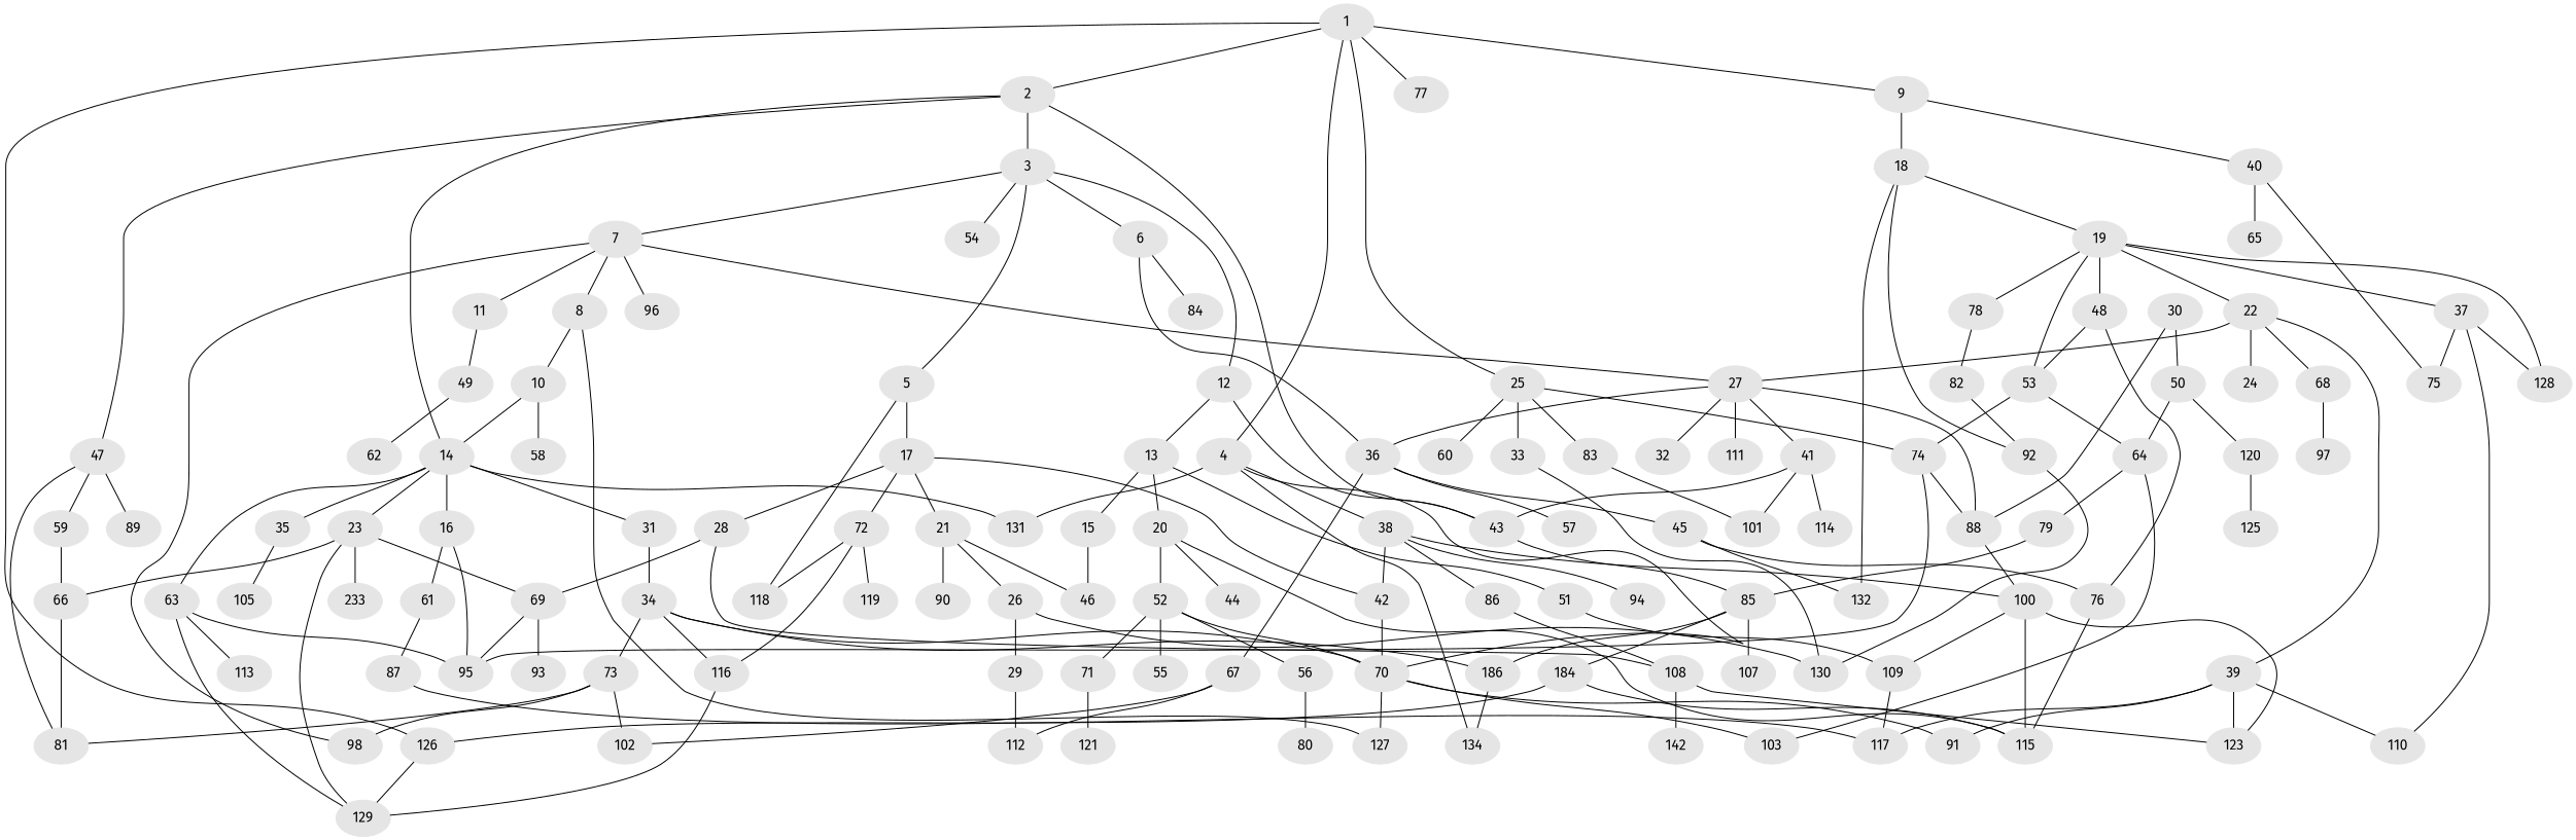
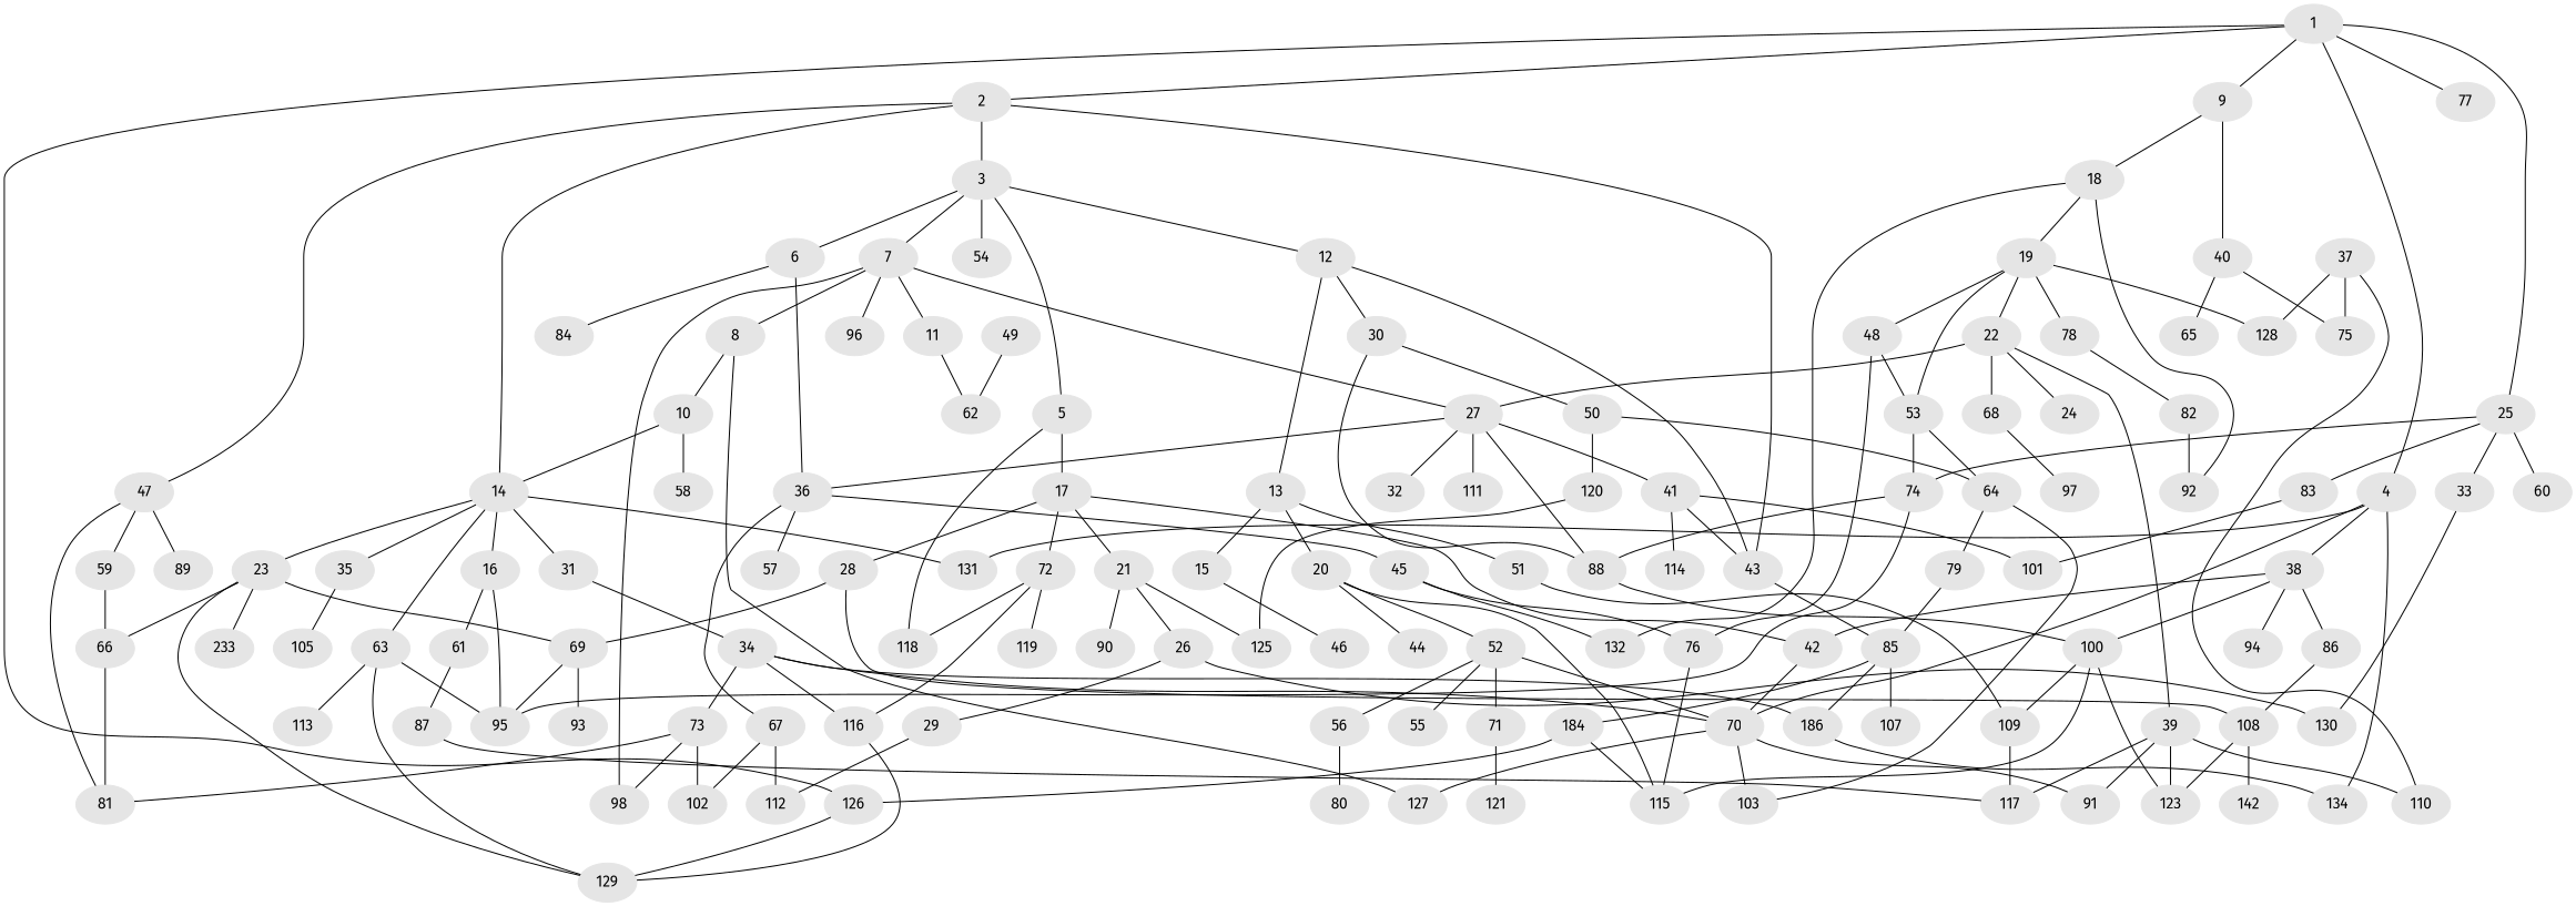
  graph {
    fontname="Fira Sans"
    node [color=gray90 fontname="Fira Sans" style=filled]
    edge [fontname="Fira Sans"]
    1
    2
    4
    9
    25
    77
    126
    3
    14
    43
    47
    38
    70
    131
    134
    18
    40
    33
    60
    74
    83
    129
    5
    6
    7
    12
    54
    16
    23
    31
    35
    63
    85
    59
    81
    89
    17
    118
    36
    84
    8
    11
    27
    96
    98
    13
    30
    42
    86
    94
    100
    127
    91
    103
    21
    28
    72
    45
    57
    67
    10
    49
    32
    41
    88
    111
    58
    19
    92
    132
    75
    65
    62
    15
    20
    51
    50
    46
    44
    52
    115
    109
    61
    95
    66
    69
    n87 [label=233]
    34
    105
    113
    87
    26
    90
    108
    116
    119
    22
    37
    48
    53
    78
    128
    130
    24
    39
    68
    110
    76
    64
    82
    55
    56
    71
    29
    117
    123
    97
    93
    101
    112
    114
    n122 [label=142]
    120
    73
    n125 [label=186]
    102
    n127 [label=184]
    107
    79
    125
    80
    121
    1 -- 2
    1 -- 4
    1 -- 9
    1 -- 25
    1 -- 77
    1 -- 126
    2 -- 3
    2 -- 14
    2 -- 43
    2 -- 47
    4 -- 38
    4 -- 70
    4 -- 131
    4 -- 134
    9 -- 18
    9 -- 40
    25 -- 33
    25 -- 60
    25 -- 74
    25 -- 83
    126 -- 129
    3 -- 5
    3 -- 6
    3 -- 7
    3 -- 12
    3 -- 54
    14 -- 131
    14 -- 16
    14 -- 23
    14 -- 31
    14 -- 35
    14 -- 63
    43 -- 85
    47 -- 59
    47 -- 81
    47 -- 89
    38 -- 42
    38 -- 86
    38 -- 94
    38 -- 100
    70 -- 127
    70 -- 91
    70 -- 103
    18 -- 19
    18 -- 92
    18 -- 132
    40 -- 75
    40 -- 65
    33 -- 130
    74 -- 88
    74 -- 95
    83 -- 101
    5 -- 17
    5 -- 118
    6 -- 36
    6 -- 84
    7 -- 8
    7 -- 11
    7 -- 27
    7 -- 96
    7 -- 98
    12 -- 43
    12 -- 13
+   12 -- 30
    16 -- 61
    16 -- 95
    23 -- 129
    23 -- 66
    23 -- 69
    23 -- n87
    31 -- 34
    35 -- 105
    63 -- 129
    63 -- 95
    63 -- 113
    85 -- n125
    85 -- n127
    85 -- 107
    59 -- 66
    17 -- 42
    17 -- 21
    17 -- 28
    17 -- 72
    36 -- 45
    36 -- 57
    36 -- 67
    8 -- 127
    8 -- 10
-   11 -- 49
+   11 -- 62
    27 -- 36
    27 -- 32
    27 -- 41
    27 -- 88
    27 -- 111
    13 -- 15
    13 -- 20
    13 -- 51
    30 -- 88
    30 -- 50
    42 -- 70
    86 -- 108
    100 -- 115
    100 -- 109
    100 -- 123
-   21 -- 46
+   21 -- 125
    21 -- 26
    21 -- 90
    28 -- 69
    28 -- 108
    72 -- 118
    72 -- 116
    72 -- 119
    45 -- 132
    45 -- 76
    67 -- 112
    67 -- 102
    10 -- 14
    10 -- 58
    49 -- 62
    41 -- 43
    41 -- 101
    41 -- 114
    88 -- 100
    19 -- 22
-   19 -- 37
    19 -- 48
    19 -- 53
    19 -- 78
    19 -- 128
-   92 -- 130
    15 -- 46
    20 -- 44
    20 -- 52
    20 -- 115
    51 -- 109
    50 -- 64
    50 -- 120
    52 -- 70
    52 -- 55
    52 -- 56
    52 -- 71
    109 -- 117
    61 -- 87
    66 -- 81
    69 -- 95
    69 -- 93
    34 -- 70
    34 -- 116
    34 -- 73
    34 -- n125
    87 -- 117
    26 -- 130
    26 -- 29
    108 -- 123
    108 -- n122
    116 -- 129
    22 -- 27
    22 -- 24
    22 -- 39
    22 -- 68
    37 -- 75
    37 -- 128
    37 -- 110
    48 -- 53
    48 -- 76
    53 -- 74
    53 -- 64
    78 -- 82
    39 -- 91
    39 -- 110
    39 -- 117
    39 -- 123
    68 -- 97
    76 -- 115
    64 -- 103
    64 -- 79
    82 -- 92
    56 -- 80
    71 -- 121
    29 -- 112
    120 -- 125
    73 -- 81
    73 -- 98
    73 -- 102
    n125 -- 134
    n127 -- 126
    n127 -- 115
    79 -- 85
  }
